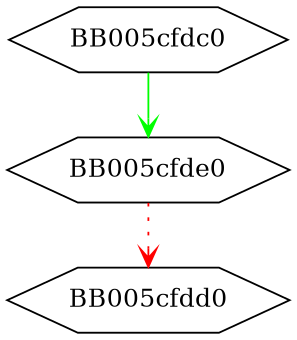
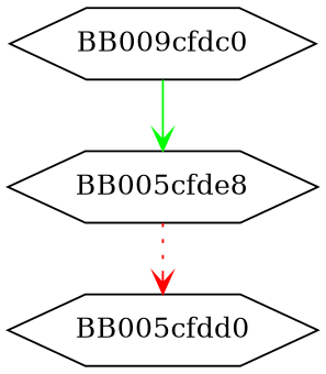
  digraph {
    splines=ortho
    node [shape=hexagon]
    edge [arrowhead=vee]
-   BB005cfdc0
-   BB005cfde0
+   BB005cfdc0 [label=BB009cfdc0]
+   BB005cfde0 [label=BB005cfde8]
    BB005cfdd0
    BB005cfdc0 -> BB005cfde0 [color=green style=solid]
    BB005cfde0 -> BB005cfdd0 [color=red style=dotted]
  }
